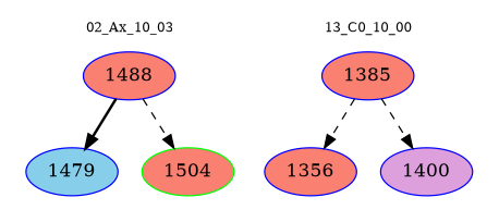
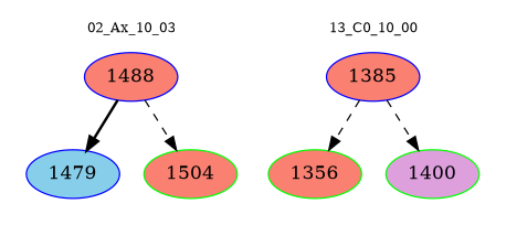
  digraph {
    node [color=blue fillcolor=salmon style=filled]
    edge [color=black style=dashed]
    n1 [label=1488]
    n2 [fillcolor=skyblue label=1479]
    n3 [color=green label=1504]
    n4 [label=1385]
-   n5 [label=1356]
-   n6 [fillcolor=plum label=1400]
+   n5 [color=green label=1356]
+   n6 [color=green fillcolor=plum label=1400]
    subgraph cluster_1 {
      color=white
      fontsize=10
      label="02_Ax_10_03"
      n1
      n2
      n3
    }
    subgraph cluster_2 {
      color=white
      fontsize=10
      label="13_C0_10_00"
      n4
      n5
      n6
    }
    n1 -> n2 [style=bold]
    n1 -> n3
    n4 -> n5
    n4 -> n6
  }
